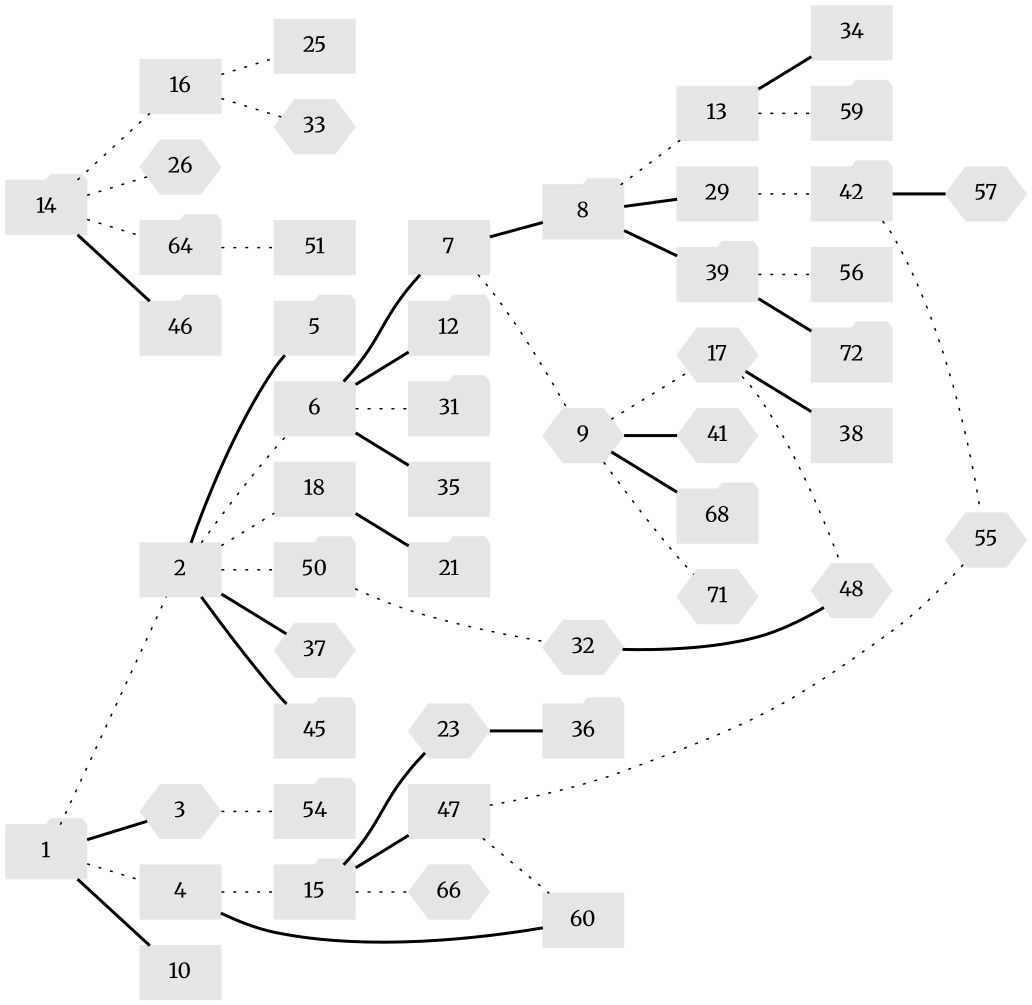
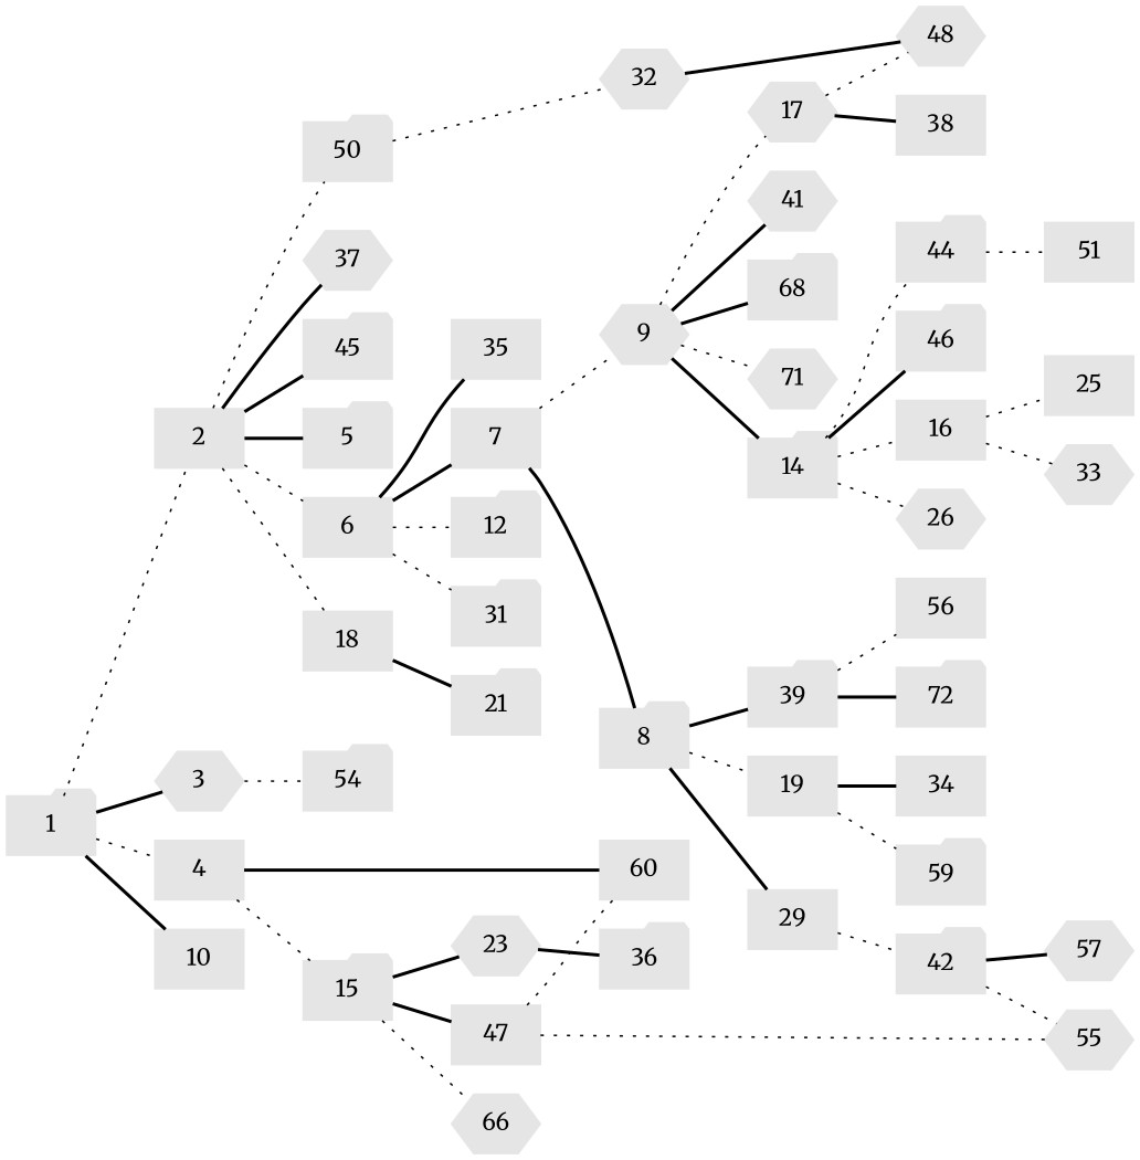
  graph {
    fontname=Merriweather
    rankdir=LR
    node [color=gray90 fontname=Merriweather shape=folder style=filled]
    edge [fontname=Merriweather style=dotted]
    2 [shape=box super="+28"]
    5
    6 [shape=box super="+69"]
    18 [shape=box super="+19"]
    n5 [label=50 super="+63"]
    37 [shape=hexagon]
    45 [super="+65"]
    1
    3 [shape=hexagon super="+66"]
    4 [shape=box super="+40"]
    10 [shape=box super="+20"]
    54
    15 [super="+52"]
    60 [shape=box super="+61"]
    7 [shape=box]
    12
    31
    35 [shape=box]
    21
    32 [shape=hexagon]
    23 [shape=hexagon]
    47 [shape=box]
    n23 [label=66 shape=hexagon]
    8 [super="+27"]
    9 [shape=hexagon super="+11"]
-   13 [shape=box]
+   13 [shape=box label=19]
    29 [shape=box]
    39 [super="+43"]
    14 [super="+24"]
    17 [shape=hexagon super="+58"]
    41 [shape=hexagon super="+49"]
    68
    71 [shape=hexagon]
    34 [shape=box]
    59
    42 [super="+50"]
    56 [shape=box super="+73"]
    72
    16 [shape=box super="+22"]
    26 [shape=hexagon]
-   44 [super="+62" label=64]
+   44 [super="+62"]
    46 [super="+67"]
    38 [shape=box]
    48 [shape=hexagon super="+74"]
    25 [shape=box super="+70"]
    33 [shape=hexagon]
    51 [shape=box]
    36
    55 [shape=hexagon super="+75"]
    57 [shape=hexagon]
    2 -- 5 [style=bold]
    2 -- 6
    2 -- 18
    2 -- n5
    2 -- 37 [style=bold]
    2 -- 45 [style=bold]
    6 -- 7 [style=bold]
-   6 -- 12 [style=bold]
+   6 -- 12
    6 -- 31
    6 -- 35 [style=bold]
    18 -- 21 [style=bold]
    n5 -- 32
    1 -- 2
    1 -- 3 [style=bold]
    1 -- 4
    1 -- 10 [style=bold]
    3 -- 54
    4 -- 15
    4 -- 60 [style=bold]
    15 -- 23 [style=bold]
    15 -- 47 [style=bold]
    15 -- n23
    7 -- 8 [style=bold]
    7 -- 9
    32 -- 48 [style=bold]
    23 -- 36 [style=bold]
    47 -- 60
    47 -- 55
    8 -- 13
    8 -- 29 [style=bold]
    8 -- 39 [style=bold]
+   9 -- 14 [style=bold]
    9 -- 17
    9 -- 41 [style=bold]
    9 -- 68 [style=bold]
    9 -- 71
    13 -- 34 [style=bold]
    13 -- 59
    29 -- 42
    39 -- 56
    39 -- 72 [style=bold]
    14 -- 16
    14 -- 26
    14 -- 44
    14 -- 46 [style=bold]
    17 -- 38 [style=bold]
    17 -- 48
    42 -- 55
    42 -- 57 [style=bold]
    16 -- 25
    16 -- 33
    44 -- 51
  }
